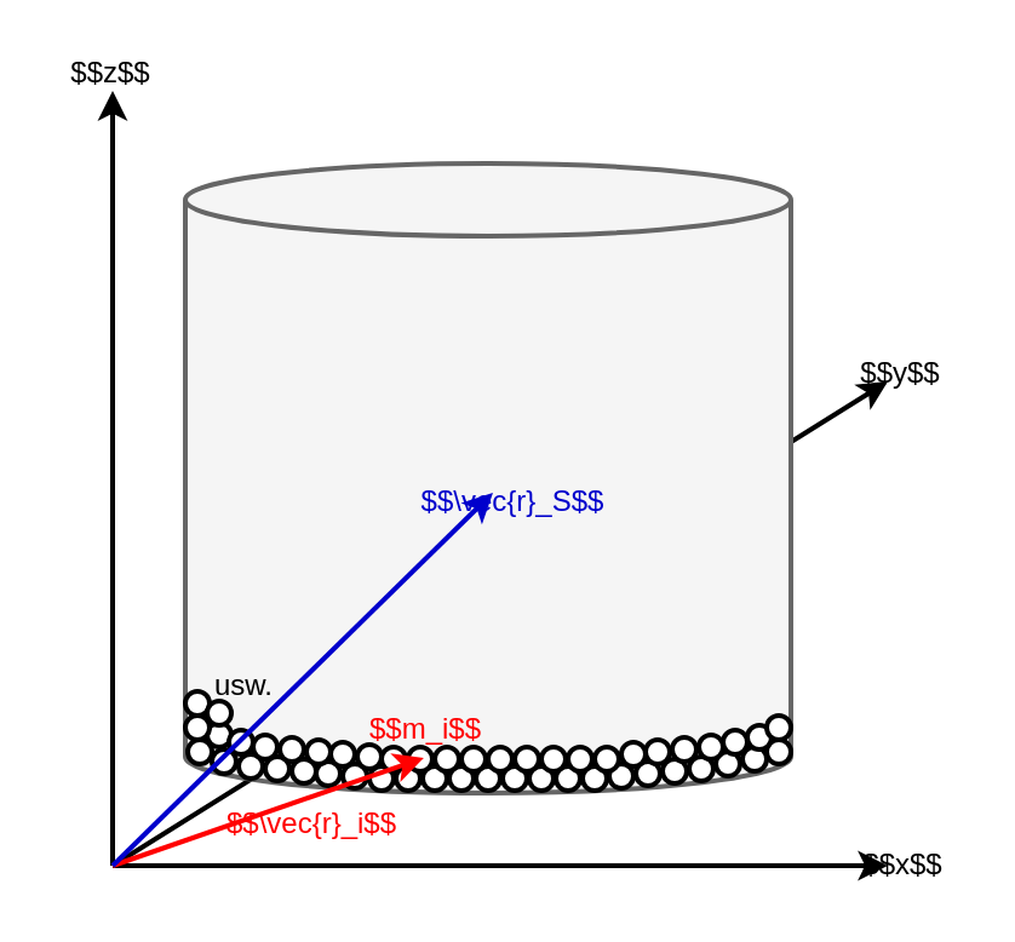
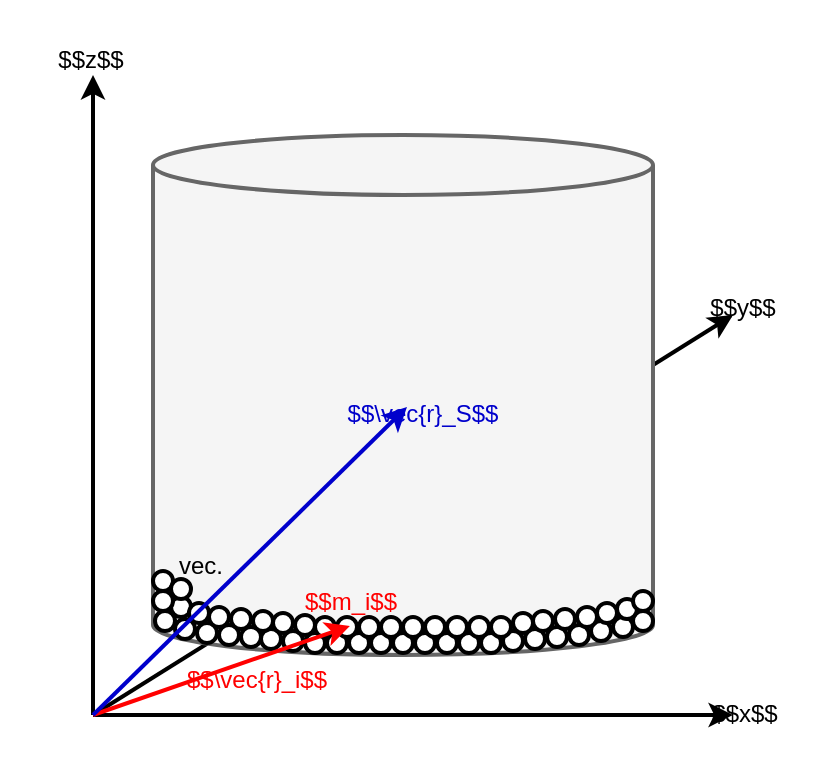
  <mxCell id="0" />
  <mxCell id="1" parent="0" />
  <mxCell id="2" value="" style="endArrow=classic;html=1;rounded=0;strokeWidth=2;" edge="1" parent="1"><mxGeometry width="50" height="50" relative="1" as="geometry"><mxPoint x="46" y="357" as="sourcePoint" /><mxPoint x="366" y="157" as="targetPoint" /></mxGeometry></mxCell>
  <mxCell id="3" value="" style="shape=cylinder3;whiteSpace=wrap;html=1;boundedLbl=1;backgroundOutline=1;size=15;strokeWidth=2;fillColor=#f5f5f5;fontColor=#333333;strokeColor=#666666;" vertex="1" parent="1"><mxGeometry x="76" y="67" width="250" height="260" as="geometry" /></mxCell>
  <mxCell id="4" value="" style="ellipse;whiteSpace=wrap;html=1;aspect=fixed;strokeWidth=2;" vertex="1" parent="1"><mxGeometry x="77" y="305" width="10" height="10" as="geometry" /></mxCell>
  <mxCell id="5" value="" style="ellipse;whiteSpace=wrap;html=1;aspect=fixed;strokeWidth=2;" vertex="1" parent="1"><mxGeometry x="87" y="309" width="10" height="10" as="geometry" /></mxCell>
  <mxCell id="6" value="" style="ellipse;whiteSpace=wrap;html=1;aspect=fixed;strokeWidth=2;" vertex="1" parent="1"><mxGeometry x="98" y="311" width="10" height="10" as="geometry" /></mxCell>
  <mxCell id="7" value="" style="ellipse;whiteSpace=wrap;html=1;aspect=fixed;strokeWidth=2;" vertex="1" parent="1"><mxGeometry x="109" y="312" width="10" height="10" as="geometry" /></mxCell>
  <mxCell id="8" value="" style="ellipse;whiteSpace=wrap;html=1;aspect=fixed;strokeWidth=2;" vertex="1" parent="1"><mxGeometry x="120" y="313" width="10" height="10" as="geometry" /></mxCell>
  <mxCell id="9" value="" style="ellipse;whiteSpace=wrap;html=1;aspect=fixed;strokeWidth=2;" vertex="1" parent="1"><mxGeometry x="130" y="314" width="10" height="10" as="geometry" /></mxCell>
  <mxCell id="10" value="" style="ellipse;whiteSpace=wrap;html=1;aspect=fixed;strokeWidth=2;" vertex="1" parent="1"><mxGeometry x="141" y="315" width="10" height="10" as="geometry" /></mxCell>
  <mxCell id="11" value="" style="ellipse;whiteSpace=wrap;html=1;aspect=fixed;strokeWidth=2;" vertex="1" parent="1"><mxGeometry x="152" y="316" width="10" height="10" as="geometry" /></mxCell>
  <mxCell id="12" value="" style="ellipse;whiteSpace=wrap;html=1;aspect=fixed;strokeWidth=2;" vertex="1" parent="1"><mxGeometry x="163" y="316" width="10" height="10" as="geometry" /></mxCell>
  <mxCell id="13" value="" style="ellipse;whiteSpace=wrap;html=1;aspect=fixed;strokeWidth=2;" vertex="1" parent="1"><mxGeometry x="174" y="316" width="10" height="10" as="geometry" /></mxCell>
  <mxCell id="14" value="" style="ellipse;whiteSpace=wrap;html=1;aspect=fixed;strokeWidth=2;" vertex="1" parent="1"><mxGeometry x="185" y="316" width="10" height="10" as="geometry" /></mxCell>
  <mxCell id="15" value="" style="ellipse;whiteSpace=wrap;html=1;aspect=fixed;strokeWidth=2;" vertex="1" parent="1"><mxGeometry x="196" y="316" width="10" height="10" as="geometry" /></mxCell>
  <mxCell id="16" value="" style="ellipse;whiteSpace=wrap;html=1;aspect=fixed;strokeWidth=2;" vertex="1" parent="1"><mxGeometry x="207" y="316" width="10" height="10" as="geometry" /></mxCell>
  <mxCell id="17" value="" style="ellipse;whiteSpace=wrap;html=1;aspect=fixed;strokeWidth=2;" vertex="1" parent="1"><mxGeometry x="218" y="316" width="10" height="10" as="geometry" /></mxCell>
  <mxCell id="18" value="" style="ellipse;whiteSpace=wrap;html=1;aspect=fixed;strokeWidth=2;" vertex="1" parent="1"><mxGeometry x="229" y="316" width="10" height="10" as="geometry" /></mxCell>
  <mxCell id="19" value="" style="ellipse;whiteSpace=wrap;html=1;aspect=fixed;strokeWidth=2;" vertex="1" parent="1"><mxGeometry x="240" y="316" width="10" height="10" as="geometry" /></mxCell>
  <mxCell id="20" value="" style="ellipse;whiteSpace=wrap;html=1;aspect=fixed;strokeWidth=2;" vertex="1" parent="1"><mxGeometry x="251" y="315" width="10" height="10" as="geometry" /></mxCell>
  <mxCell id="21" value="" style="ellipse;whiteSpace=wrap;html=1;aspect=fixed;strokeWidth=2;" vertex="1" parent="1"><mxGeometry x="262" y="314" width="10" height="10" as="geometry" /></mxCell>
  <mxCell id="22" value="" style="ellipse;whiteSpace=wrap;html=1;aspect=fixed;strokeWidth=2;" vertex="1" parent="1"><mxGeometry x="273" y="313" width="10" height="10" as="geometry" /></mxCell>
  <mxCell id="23" value="" style="ellipse;whiteSpace=wrap;html=1;aspect=fixed;strokeWidth=2;" vertex="1" parent="1"><mxGeometry x="284" y="312" width="10" height="10" as="geometry" /></mxCell>
  <mxCell id="24" value="" style="ellipse;whiteSpace=wrap;html=1;aspect=fixed;strokeWidth=2;" vertex="1" parent="1"><mxGeometry x="295" y="310" width="10" height="10" as="geometry" /></mxCell>
  <mxCell id="25" value="" style="ellipse;whiteSpace=wrap;html=1;aspect=fixed;strokeWidth=2;" vertex="1" parent="1"><mxGeometry x="306" y="308" width="10" height="10" as="geometry" /></mxCell>
  <mxCell id="26" value="" style="ellipse;whiteSpace=wrap;html=1;aspect=fixed;strokeWidth=2;" vertex="1" parent="1"><mxGeometry x="316" y="305" width="10" height="10" as="geometry" /></mxCell>
  <mxCell id="27" value="" style="ellipse;whiteSpace=wrap;html=1;aspect=fixed;strokeWidth=2;" vertex="1" parent="1"><mxGeometry x="85" y="298" width="10" height="10" as="geometry" /></mxCell>
  <mxCell id="28" value="" style="ellipse;whiteSpace=wrap;html=1;aspect=fixed;strokeWidth=2;" vertex="1" parent="1"><mxGeometry x="94" y="301" width="10" height="10" as="geometry" /></mxCell>
  <mxCell id="29" value="" style="ellipse;whiteSpace=wrap;html=1;aspect=fixed;strokeWidth=2;" vertex="1" parent="1"><mxGeometry x="104" y="303" width="10" height="10" as="geometry" /></mxCell>
  <mxCell id="30" value="" style="ellipse;whiteSpace=wrap;html=1;aspect=fixed;strokeWidth=2;" vertex="1" parent="1"><mxGeometry x="115" y="304" width="10" height="10" as="geometry" /></mxCell>
  <mxCell id="31" value="" style="ellipse;whiteSpace=wrap;html=1;aspect=fixed;strokeWidth=2;" vertex="1" parent="1"><mxGeometry x="126" y="305" width="10" height="10" as="geometry" /></mxCell>
  <mxCell id="32" value="" style="ellipse;whiteSpace=wrap;html=1;aspect=fixed;strokeWidth=2;" vertex="1" parent="1"><mxGeometry x="136" y="306" width="10" height="10" as="geometry" /></mxCell>
  <mxCell id="33" value="" style="ellipse;whiteSpace=wrap;html=1;aspect=fixed;strokeWidth=2;" vertex="1" parent="1"><mxGeometry x="147" y="307" width="10" height="10" as="geometry" /></mxCell>
  <mxCell id="34" value="" style="ellipse;whiteSpace=wrap;html=1;aspect=fixed;strokeWidth=2;" vertex="1" parent="1"><mxGeometry x="157" y="308" width="10" height="10" as="geometry" /></mxCell>
  <mxCell id="35" value="" style="ellipse;whiteSpace=wrap;html=1;aspect=fixed;strokeWidth=2;" vertex="1" parent="1"><mxGeometry x="168" y="308" width="10" height="10" as="geometry" /></mxCell>
  <mxCell id="36" value="" style="ellipse;whiteSpace=wrap;html=1;aspect=fixed;strokeWidth=2;" vertex="1" parent="1"><mxGeometry x="179" y="308" width="10" height="10" as="geometry" /></mxCell>
  <mxCell id="37" value="" style="ellipse;whiteSpace=wrap;html=1;aspect=fixed;strokeWidth=2;" vertex="1" parent="1"><mxGeometry x="76" y="295" width="10" height="10" as="geometry" /></mxCell>
  <mxCell id="38" value="" style="ellipse;whiteSpace=wrap;html=1;aspect=fixed;strokeWidth=2;" vertex="1" parent="1"><mxGeometry x="190" y="308" width="10" height="10" as="geometry" /></mxCell>
  <mxCell id="39" value="" style="ellipse;whiteSpace=wrap;html=1;aspect=fixed;strokeWidth=2;" vertex="1" parent="1"><mxGeometry x="201" y="308" width="10" height="10" as="geometry" /></mxCell>
  <mxCell id="40" value="" style="ellipse;whiteSpace=wrap;html=1;aspect=fixed;strokeWidth=2;" vertex="1" parent="1"><mxGeometry x="212" y="308" width="10" height="10" as="geometry" /></mxCell>
  <mxCell id="41" value="" style="ellipse;whiteSpace=wrap;html=1;aspect=fixed;strokeWidth=2;" vertex="1" parent="1"><mxGeometry x="223" y="308" width="10" height="10" as="geometry" /></mxCell>
  <mxCell id="42" value="" style="ellipse;whiteSpace=wrap;html=1;aspect=fixed;strokeWidth=2;" vertex="1" parent="1"><mxGeometry x="234" y="308" width="10" height="10" as="geometry" /></mxCell>
  <mxCell id="43" value="" style="ellipse;whiteSpace=wrap;html=1;aspect=fixed;strokeWidth=2;" vertex="1" parent="1"><mxGeometry x="245" y="308" width="10" height="10" as="geometry" /></mxCell>
  <mxCell id="44" value="" style="ellipse;whiteSpace=wrap;html=1;aspect=fixed;strokeWidth=2;" vertex="1" parent="1"><mxGeometry x="256" y="306" width="10" height="10" as="geometry" /></mxCell>
  <mxCell id="45" value="" style="ellipse;whiteSpace=wrap;html=1;aspect=fixed;strokeWidth=2;" vertex="1" parent="1"><mxGeometry x="266" y="305" width="10" height="10" as="geometry" /></mxCell>
  <mxCell id="46" value="" style="ellipse;whiteSpace=wrap;html=1;aspect=fixed;strokeWidth=2;" vertex="1" parent="1"><mxGeometry x="277" y="304" width="10" height="10" as="geometry" /></mxCell>
  <mxCell id="47" value="" style="ellipse;whiteSpace=wrap;html=1;aspect=fixed;strokeWidth=2;" vertex="1" parent="1"><mxGeometry x="288" y="303" width="10" height="10" as="geometry" /></mxCell>
  <mxCell id="48" value="" style="ellipse;whiteSpace=wrap;html=1;aspect=fixed;strokeWidth=2;" vertex="1" parent="1"><mxGeometry x="298" y="301" width="10" height="10" as="geometry" /></mxCell>
  <mxCell id="49" value="" style="ellipse;whiteSpace=wrap;html=1;aspect=fixed;strokeWidth=2;" vertex="1" parent="1"><mxGeometry x="308" y="299" width="10" height="10" as="geometry" /></mxCell>
  <mxCell id="50" value="" style="ellipse;whiteSpace=wrap;html=1;aspect=fixed;strokeWidth=2;" vertex="1" parent="1"><mxGeometry x="316" y="295" width="10" height="10" as="geometry" /></mxCell>
  <mxCell id="51" value="" style="ellipse;whiteSpace=wrap;html=1;aspect=fixed;strokeWidth=2;" vertex="1" parent="1"><mxGeometry x="76" y="285" width="10" height="10" as="geometry" /></mxCell>
  <mxCell id="52" value="" style="ellipse;whiteSpace=wrap;html=1;aspect=fixed;strokeWidth=2;" vertex="1" parent="1"><mxGeometry x="85" y="289" width="10" height="10" as="geometry" /></mxCell>
- <mxCell id="53" value="usw." style="text;html=1;resizable=0;autosize=1;align=center;verticalAlign=middle;points=[];fillColor=none;strokeColor=none;rounded=0;" vertex="1" parent="1"><mxGeometry x="80" y="273" width="40" height="20" as="geometry" /></mxCell>
+ <mxCell id="53" value="vec." style="text;html=1;resizable=0;autosize=1;align=center;verticalAlign=middle;points=[];fillColor=none;strokeColor=none;rounded=0;" vertex="1" parent="1"><mxGeometry x="80" y="273" width="40" height="20" as="geometry" /></mxCell>
  <mxCell id="54" value="" style="endArrow=classic;html=1;rounded=0;strokeWidth=2;" edge="1" parent="1"><mxGeometry width="50" height="50" relative="1" as="geometry"><mxPoint x="46" y="357" as="sourcePoint" /><mxPoint x="46" y="37" as="targetPoint" /></mxGeometry></mxCell>
  <mxCell id="55" value="" style="endArrow=classic;html=1;rounded=0;strokeWidth=2;" edge="1" parent="1"><mxGeometry width="50" height="50" relative="1" as="geometry"><mxPoint x="46" y="357" as="sourcePoint" /><mxPoint x="366" y="357" as="targetPoint" /></mxGeometry></mxCell>
  <mxCell id="56" value="$$x$$" style="text;html=1;resizable=0;autosize=1;align=center;verticalAlign=middle;points=[];fillColor=none;strokeColor=none;rounded=0;" vertex="1" parent="1"><mxGeometry x="347" y="347" width="50" height="20" as="geometry" /></mxCell>
  <mxCell id="57" value="$$y$$" style="text;html=1;resizable=0;autosize=1;align=center;verticalAlign=middle;points=[];fillColor=none;strokeColor=none;rounded=0;" vertex="1" parent="1"><mxGeometry x="346" y="144" width="50" height="20" as="geometry" /></mxCell>
  <mxCell id="58" value="$$z$$" style="text;html=1;resizable=0;autosize=1;align=center;verticalAlign=middle;points=[];fillColor=none;strokeColor=none;rounded=0;" vertex="1" parent="1"><mxGeometry x="20" y="20" width="50" height="20" as="geometry" /></mxCell>
  <mxCell id="59" value="" style="endArrow=classic;html=1;rounded=0;strokeWidth=2;strokeColor=#FF0000;entryX=0;entryY=0;entryDx=0;entryDy=0;" edge="1" parent="1"><mxGeometry width="50" height="50" relative="1" as="geometry"><mxPoint x="46" y="357" as="sourcePoint" /><mxPoint x="174.464" y="312.464" as="targetPoint" /></mxGeometry></mxCell>
  <mxCell id="60" value="$$\vec{r}_i$$" style="text;html=1;resizable=0;autosize=1;align=center;verticalAlign=middle;points=[];fillColor=none;strokeColor=none;rounded=0;fontColor=#FF0000;" vertex="1" parent="1"><mxGeometry x="83" y="330" width="90" height="20" as="geometry" /></mxCell>
  <mxCell id="61" value="$$m_i$$" style="text;html=1;resizable=0;autosize=1;align=center;verticalAlign=middle;points=[];fillColor=none;strokeColor=none;rounded=0;fontColor=#FF0000;" vertex="1" parent="1"><mxGeometry x="145" y="291" width="60" height="20" as="geometry" /></mxCell>
  <mxCell id="62" value="" style="endArrow=classic;html=1;rounded=0;fontColor=#0000FF;strokeColor=#0000CC;strokeWidth=2;" edge="1" parent="1"><mxGeometry width="50" height="50" relative="1" as="geometry"><mxPoint x="46" y="357" as="sourcePoint" /><mxPoint x="203" y="203" as="targetPoint" /></mxGeometry></mxCell>
  <mxCell id="63" value="&lt;font color=&quot;#0000cc&quot;&gt;$$\vec{r}_S$$&lt;/font&gt;" style="text;html=1;resizable=0;autosize=1;align=center;verticalAlign=middle;points=[];fillColor=none;strokeColor=none;rounded=0;fontColor=#FF0000;" vertex="1" parent="1"><mxGeometry x="166" y="197" width="90" height="20" as="geometry" /></mxCell>
